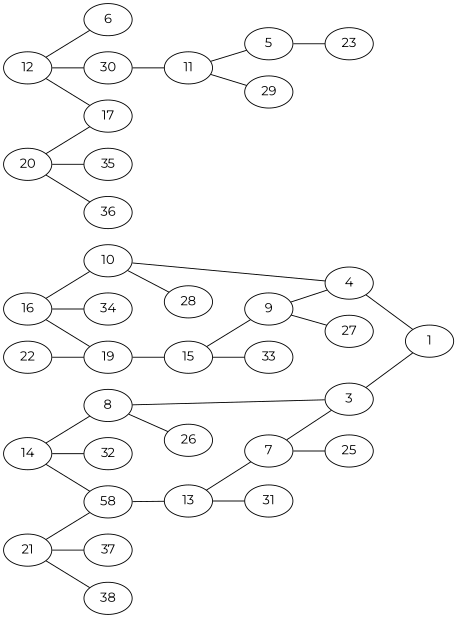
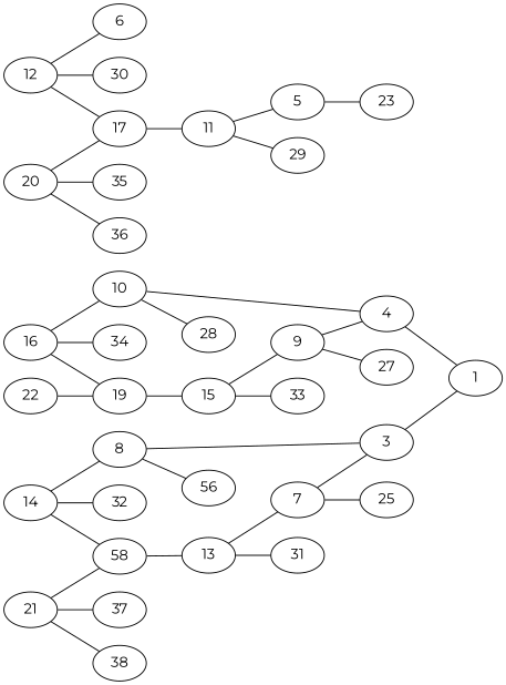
  graph {
    fontname=Montserrat
    rankdir=LR
    node [chem=C fontname=Montserrat]
    edge [fontname=Montserrat valence=1]
    3
    1
    4
    23 [chem=H]
    5
    7
    25 [chem=H]
    8
-   26 [chem=H]
+   26 [chem=H label=56]
    9
    27 [chem=H]
    10
    28 [chem=H]
    11
    29 [chem=H]
    12
    6
    17
    30 [chem=H]
    13
    31 [chem=H]
    14
    n23 [label=58]
    32 [chem=H]
    15
    33 [chem=H]
    16
    19
    34 [chem=H]
    20 [chem=N]
    35 [chem=H]
    36 [chem=H]
    21 [chem=N]
    37 [chem=H]
    38 [chem=H]
    22 [chem=N]
    3 -- 1
    4 -- 1 [valence=2]
    5 -- 23
    7 -- 3 [valence=2]
    7 -- 25
    8 -- 3
    8 -- 26
    9 -- 4
    9 -- 27
    10 -- 4
    10 -- 28
    11 -- 5
    11 -- 29
    12 -- 6 [valence=2]
    12 -- 17
    12 -- 30
-   30 -- 11 [valence=2]
+   17 -- 11 [valence=2]
    13 -- 7
    13 -- 31
    14 -- 8 [valence=2]
    14 -- n23
    14 -- 32
    n23 -- 13 [valence=2]
    15 -- 9 [valence=2]
    15 -- 33
    16 -- 10 [valence=2]
    16 -- 19
    16 -- 34
    19 -- 15
    20 -- 17
    20 -- 35
    20 -- 36
    21 -- n23
    21 -- 37
    21 -- 38
    22 -- 19 [valence=2]
  }
